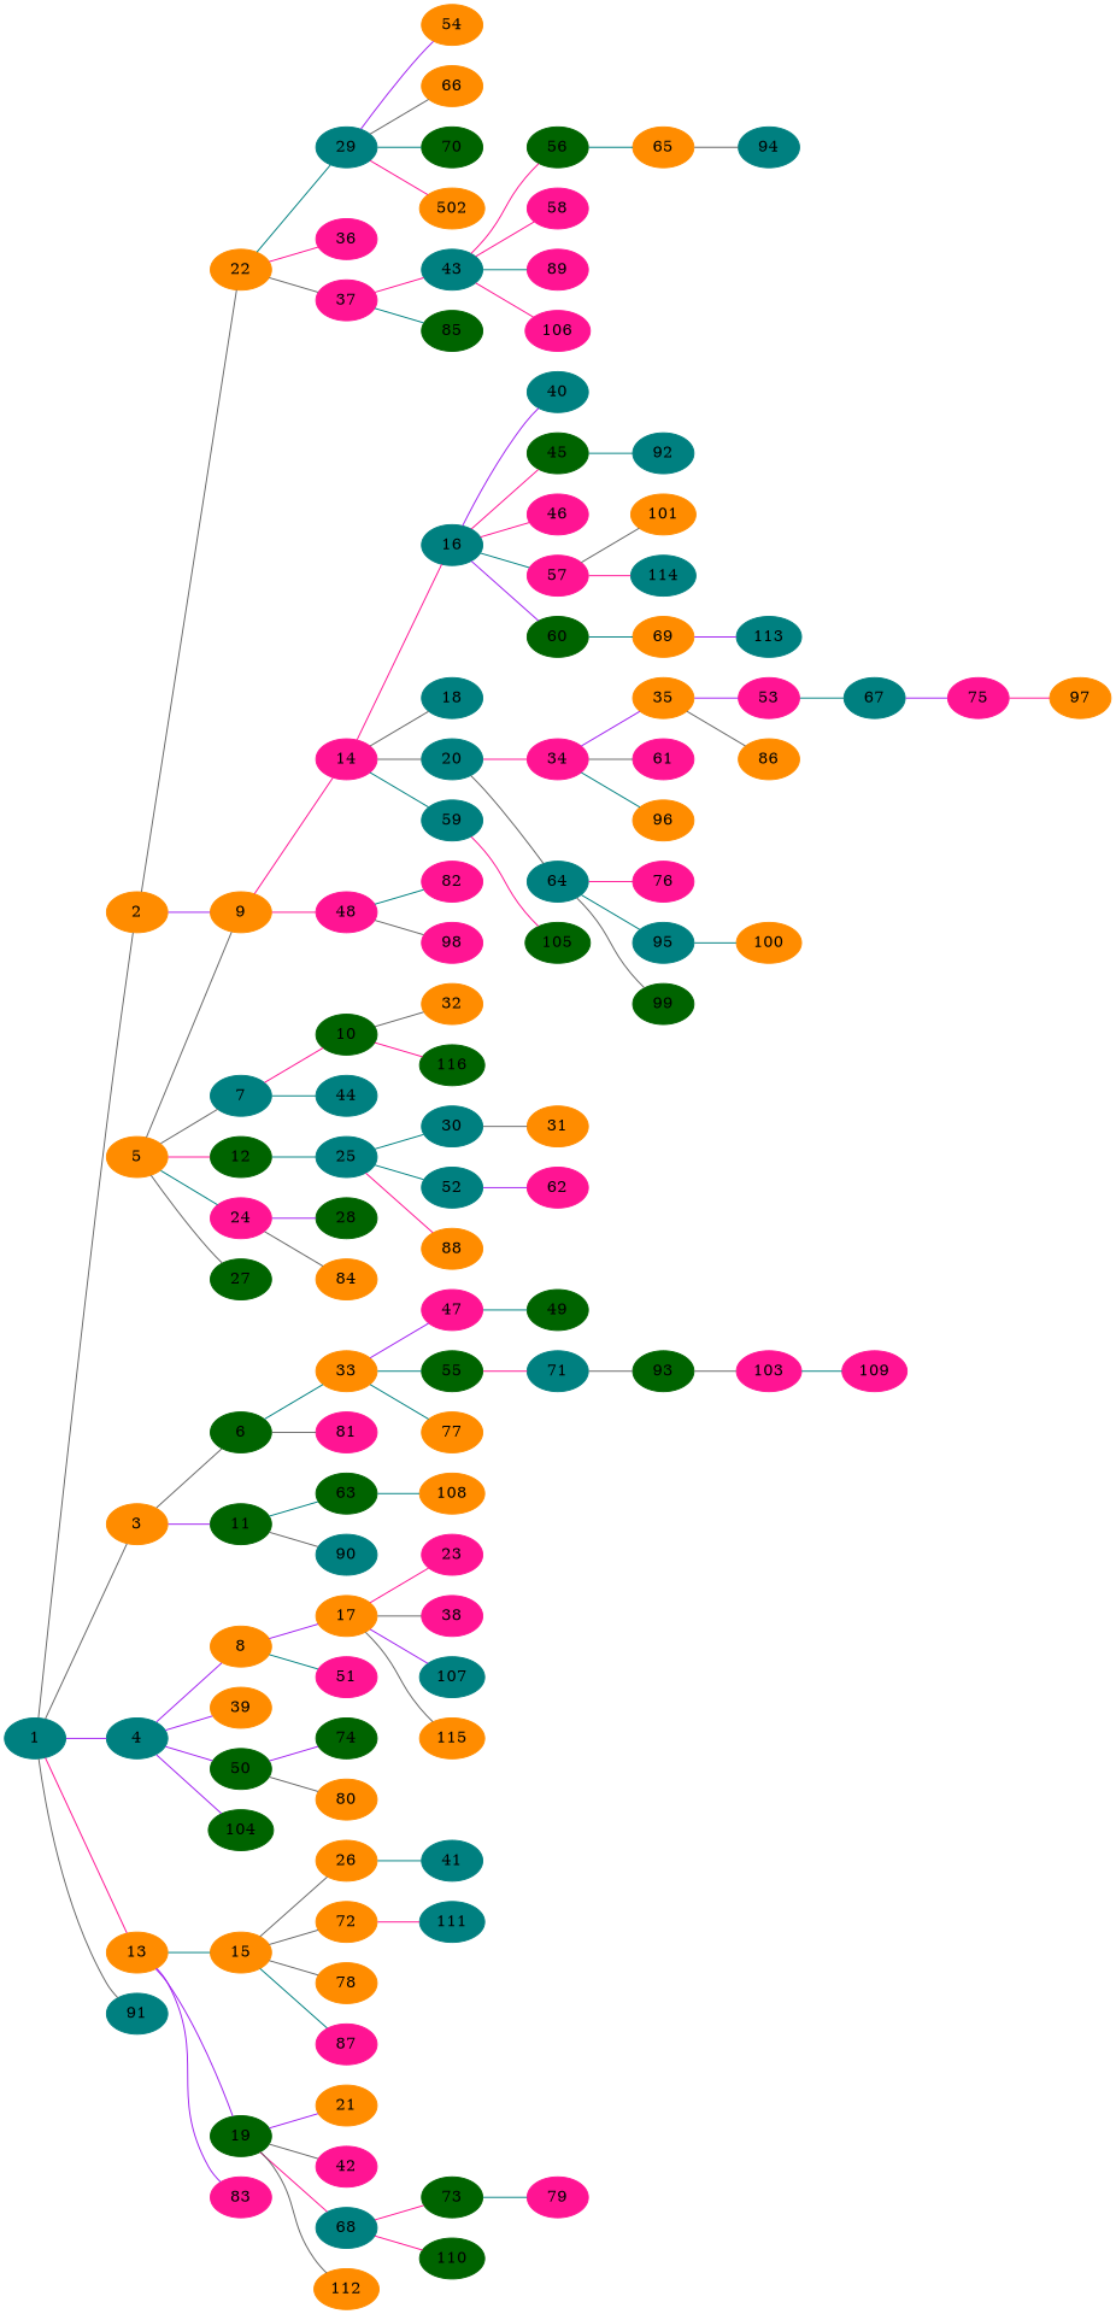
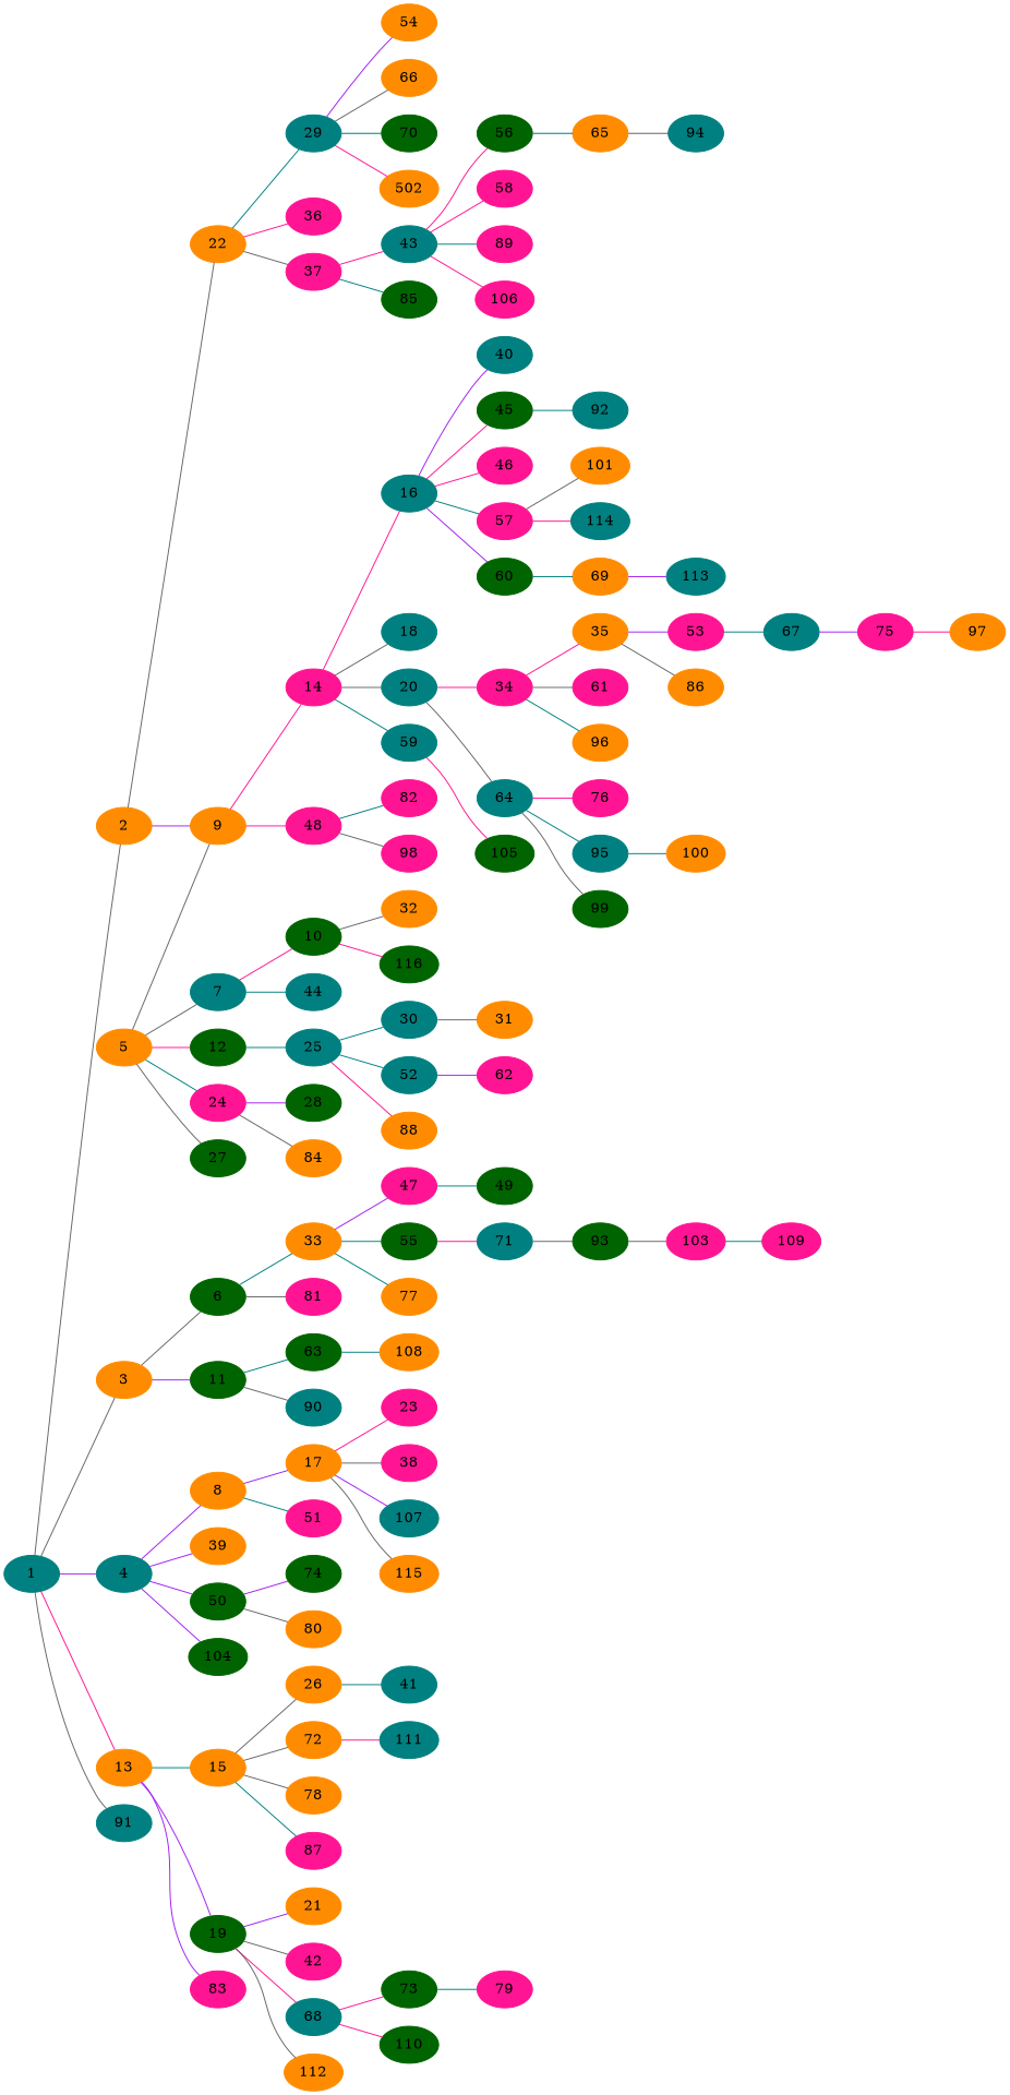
  graph {
    rankdir=LR
    node [color=darkorange style=filled]
    edge [color=gray40]
    1 [color=teal]
    2
    3
    4 [color=teal]
    13
    91 [color=teal]
    22
    9
    6 [color=darkgreen]
    11 [color=darkgreen]
    8
    39
    50 [color=darkgreen]
    104 [color=darkgreen]
    15
    19 [color=darkgreen]
    83 [color=deeppink]
    7 [color=teal]
    5
    12 [color=darkgreen]
    24 [color=deeppink]
    27 [color=darkgreen]
    29 [color=teal]
    36 [color=deeppink]
    37 [color=deeppink]
    33
    81 [color=deeppink]
    63 [color=darkgreen]
    90 [color=teal]
    17
    51 [color=deeppink]
    74 [color=darkgreen]
    80
    10 [color=darkgreen]
    44 [color=teal]
    14 [color=deeppink]
    48 [color=deeppink]
    25 [color=teal]
    28 [color=darkgreen]
    84
    47 [color=deeppink]
    55 [color=darkgreen]
    77
    32
    116 [color=darkgreen]
    23 [color=deeppink]
    38 [color=deeppink]
    107 [color=teal]
    115
    16 [color=teal]
    18 [color=teal]
    20 [color=teal]
    59 [color=teal]
    82 [color=deeppink]
    98 [color=deeppink]
    108
    30 [color=teal]
    52 [color=teal]
    88
    26
    72
    78
    87 [color=deeppink]
    21
    42 [color=deeppink]
    68 [color=teal]
    112
    40 [color=teal]
    45 [color=darkgreen]
    46 [color=deeppink]
    57 [color=deeppink]
    60 [color=darkgreen]
    34 [color=deeppink]
    64 [color=teal]
    105 [color=darkgreen]
    41 [color=teal]
    111 [color=teal]
    92 [color=teal]
    101
    114 [color=teal]
    69
    73 [color=darkgreen]
    110 [color=darkgreen]
    35
    61 [color=deeppink]
    96
    76 [color=deeppink]
    95 [color=teal]
    99 [color=darkgreen]
    54
    66
    70 [color=darkgreen]
    n93 [label=502]
    43 [color=teal]
    85 [color=darkgreen]
    31
    62 [color=deeppink]
    49 [color=darkgreen]
    71 [color=teal]
    53 [color=deeppink]
    86
    67 [color=teal]
    56 [color=darkgreen]
    58 [color=deeppink]
    89 [color=deeppink]
    106 [color=deeppink]
    65
    75 [color=deeppink]
    93 [color=darkgreen]
    94 [color=teal]
    113 [color=teal]
    100
    97
    79 [color=deeppink]
    103 [color=deeppink]
    109 [color=deeppink]
    1 -- 2
    1 -- 3
    1 -- 4 [color=purple]
    1 -- 13 [color=deeppink]
    1 -- 91
    2 -- 22
    2 -- 9 [color=purple]
    3 -- 6
    3 -- 11 [color=purple]
    4 -- 8 [color=purple]
    4 -- 39 [color=purple]
    4 -- 50 [color=purple]
    4 -- 104 [color=purple]
    13 -- 15 [color=teal]
    13 -- 19 [color=purple]
    13 -- 83 [color=purple]
    22 -- 29 [color=teal]
    22 -- 36 [color=deeppink]
    22 -- 37
    9 -- 14 [color=deeppink]
    9 -- 48 [color=deeppink]
    6 -- 33 [color=teal]
    6 -- 81
    11 -- 63 [color=teal]
    11 -- 90
    8 -- 17 [color=purple]
    8 -- 51 [color=teal]
    50 -- 74 [color=purple]
    50 -- 80
    15 -- 26
    15 -- 72
    15 -- 78
    15 -- 87 [color=teal]
    19 -- 21 [color=purple]
    19 -- 42
    19 -- 68 [color=deeppink]
    19 -- 112
    7 -- 10 [color=deeppink]
    7 -- 44 [color=teal]
    5 -- 9
    5 -- 7
    5 -- 12 [color=deeppink]
    5 -- 24 [color=teal]
    5 -- 27
    12 -- 25 [color=teal]
    24 -- 28 [color=purple]
    24 -- 84
    29 -- 54 [color=purple]
    29 -- 66
    29 -- 70 [color=teal]
    29 -- n93 [color=deeppink]
    37 -- 43 [color=deeppink]
    37 -- 85 [color=teal]
    33 -- 47 [color=purple]
    33 -- 55 [color=teal]
    33 -- 77 [color=teal]
    63 -- 108 [color=teal]
    17 -- 23 [color=deeppink]
    17 -- 38
    17 -- 107 [color=purple]
    17 -- 115
    10 -- 32
    10 -- 116 [color=deeppink]
    14 -- 16 [color=deeppink]
    14 -- 18
    14 -- 20
    14 -- 59 [color=teal]
    48 -- 82 [color=teal]
    48 -- 98
    25 -- 30 [color=teal]
    25 -- 52 [color=teal]
    25 -- 88 [color=deeppink]
    47 -- 49 [color=teal]
    55 -- 71 [color=deeppink]
    16 -- 40 [color=purple]
    16 -- 45 [color=deeppink]
    16 -- 46 [color=deeppink]
    16 -- 57 [color=teal]
    16 -- 60 [color=purple]
    20 -- 34 [color=deeppink]
    20 -- 64
    59 -- 105 [color=deeppink]
    30 -- 31
    52 -- 62 [color=purple]
    26 -- 41 [color=teal]
    72 -- 111 [color=deeppink]
    68 -- 73 [color=deeppink]
    68 -- 110 [color=deeppink]
    45 -- 92 [color=teal]
    57 -- 101
    57 -- 114 [color=deeppink]
    60 -- 69 [color=teal]
-   34 -- 35 [color=purple]
+   34 -- 35 [color=deeppink]
    34 -- 61
    34 -- 96 [color=teal]
    64 -- 76 [color=deeppink]
    64 -- 95 [color=teal]
    64 -- 99
    69 -- 113 [color=purple]
    73 -- 79 [color=teal]
    35 -- 53 [color=purple]
    35 -- 86
    95 -- 100 [color=teal]
    43 -- 56 [color=deeppink]
    43 -- 58 [color=deeppink]
    43 -- 89 [color=teal]
    43 -- 106 [color=deeppink]
    71 -- 93
    53 -- 67 [color=teal]
    67 -- 75 [color=purple]
    56 -- 65 [color=teal]
    65 -- 94
    75 -- 97 [color=deeppink]
    93 -- 103
    103 -- 109 [color=teal]
  }
